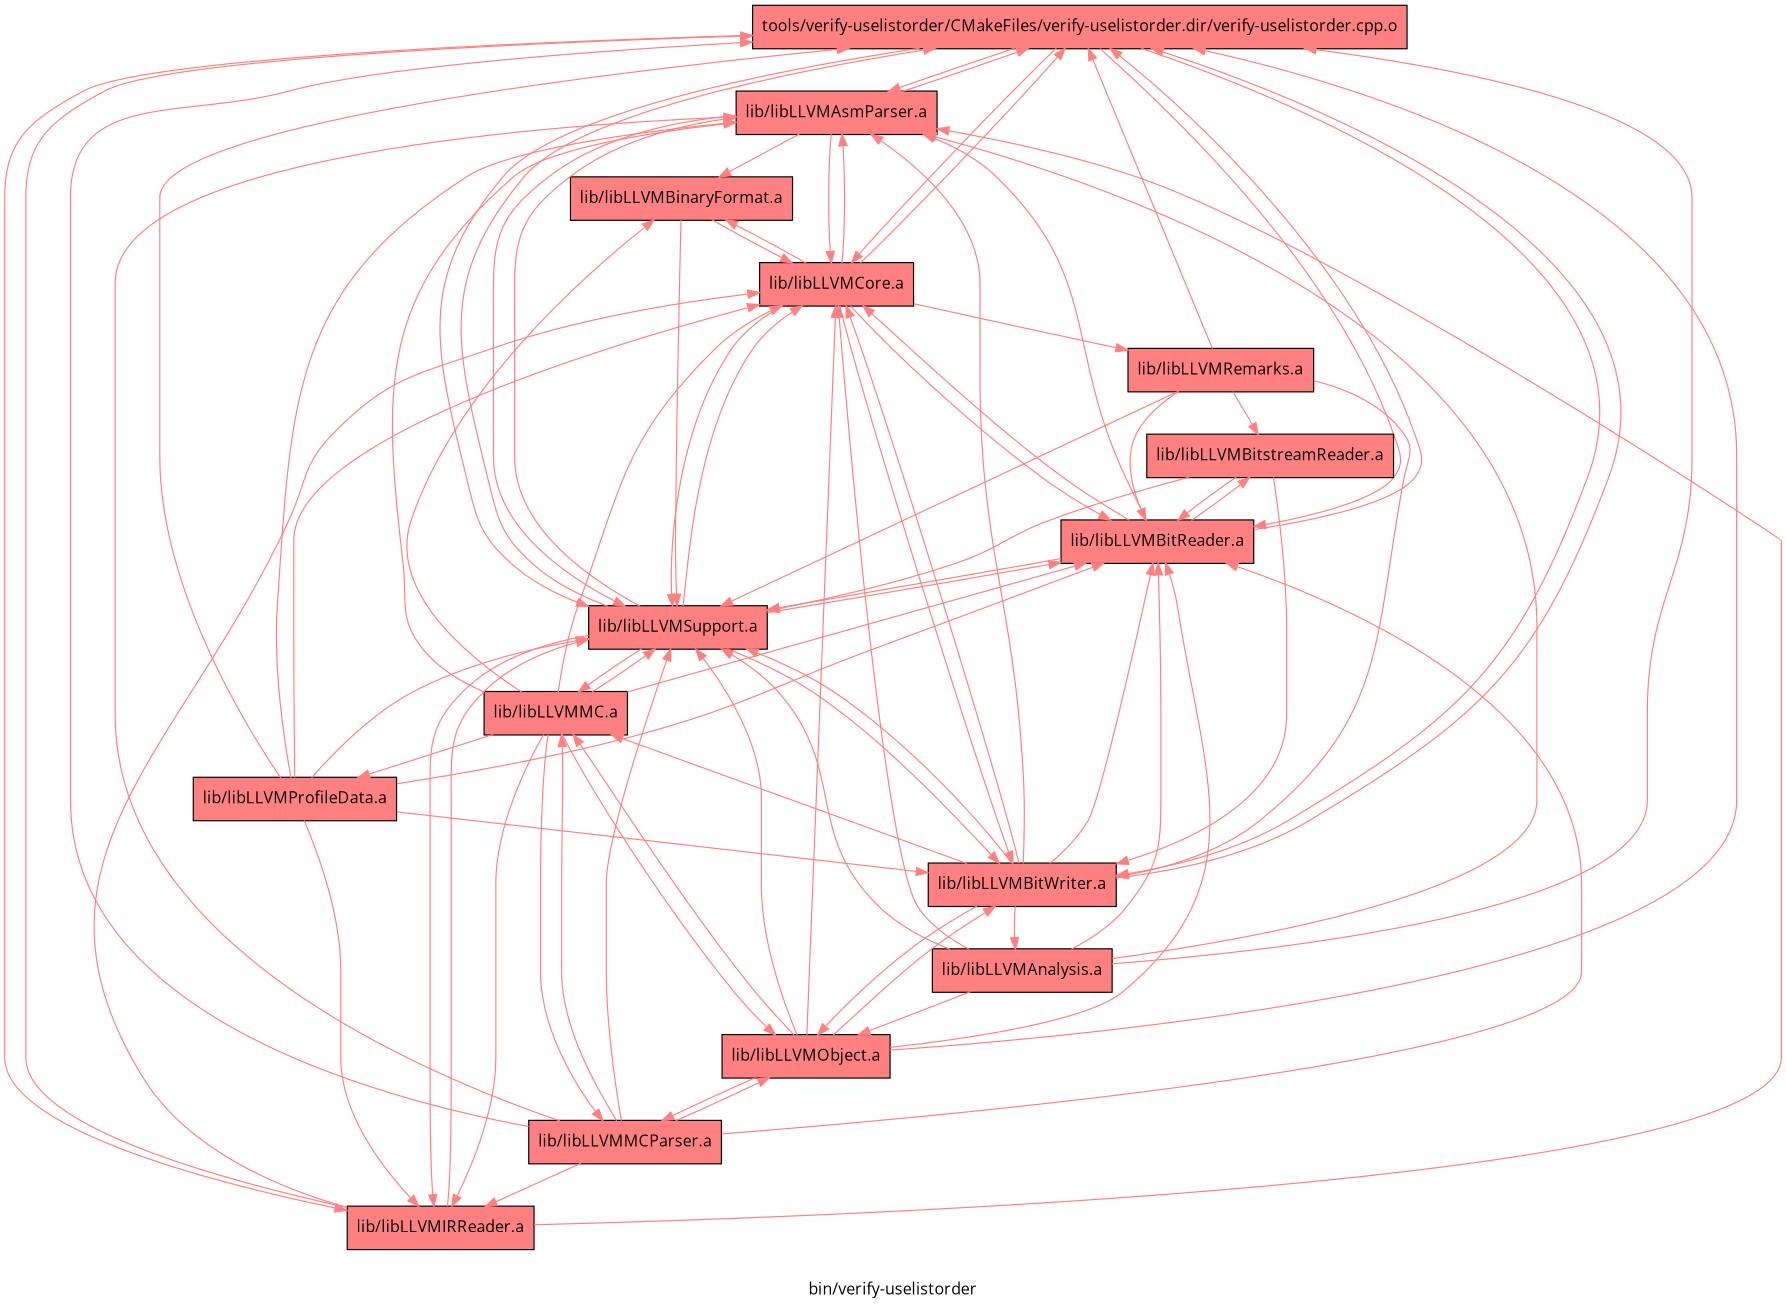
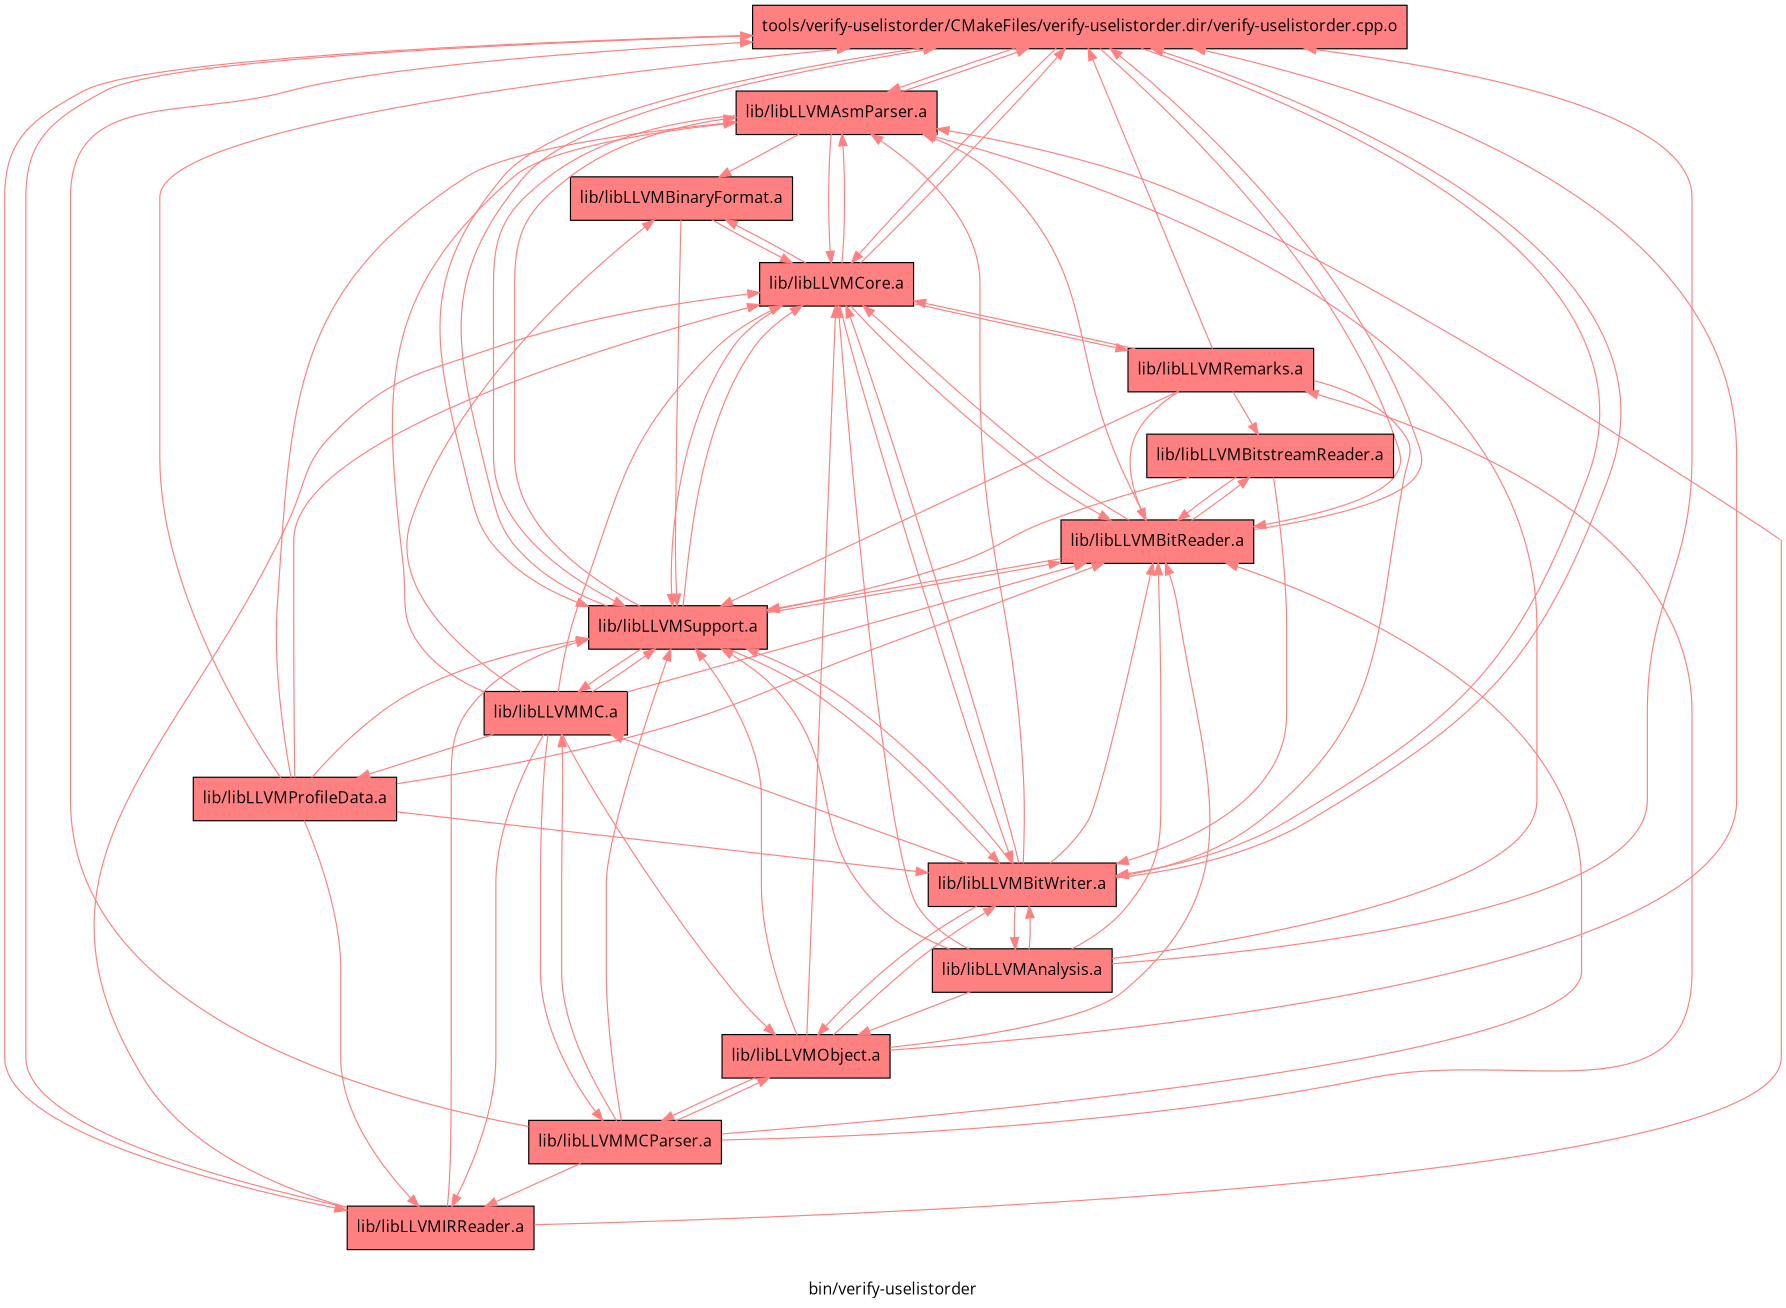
  digraph {
    fontname="Open Sans"
    label="bin/verify-uselistorder"
    node [fillcolor="1.000000 0.5 1" fontname="Open Sans" shape=record style=filled]
    edge [color="1.000000 0.5 1" fontname="Open Sans"]
    n1 [label="{tools/verify-uselistorder/CMakeFiles/verify-uselistorder.dir/verify-uselistorder.cpp.o}"]
    n2 [label="{lib/libLLVMAsmParser.a}"]
    n3 [label="{lib/libLLVMBitReader.a}"]
    n4 [label="{lib/libLLVMBitWriter.a}"]
    n5 [label="{lib/libLLVMCore.a}"]
    n6 [label="{lib/libLLVMIRReader.a}"]
    n7 [label="{lib/libLLVMSupport.a}"]
    n8 [label="{lib/libLLVMBinaryFormat.a}"]
    n9 [label="{lib/libLLVMBitstreamReader.a}"]
    n10 [label="{lib/libLLVMAnalysis.a}"]
    n11 [label="{lib/libLLVMObject.a}"]
    n12 [label="{lib/libLLVMMC.a}"]
    n13 [label="{lib/libLLVMRemarks.a}"]
    n14 [label="{lib/libLLVMMCParser.a}"]
    n15 [label="{lib/libLLVMProfileData.a}"]
    n1 -> n2
    n1 -> n3
    n1 -> n4
    n1 -> n5
    n1 -> n6
    n1 -> n7
    n2 -> n1
    n2 -> n5
    n2 -> n7
    n2 -> n8
    n3 -> n1
    n3 -> n2
    n3 -> n5
    n3 -> n7
    n3 -> n9
    n4 -> n1
    n4 -> n2
    n4 -> n3
    n4 -> n5
    n4 -> n7
    n4 -> n10
    n4 -> n11
    n4 -> n12
    n5 -> n1
    n5 -> n2
    n5 -> n3
    n5 -> n4
    n5 -> n7
    n5 -> n8
    n5 -> n13
    n6 -> n1
    n6 -> n2
    n6 -> n5
    n6 -> n7
    n7 -> n1
    n7 -> n2
    n7 -> n3
    n7 -> n4
    n7 -> n5
-   n7 -> n6
    n7 -> n12
    n8 -> n5
    n8 -> n7
    n9 -> n3
    n9 -> n4
    n9 -> n7
    n10 -> n1
    n10 -> n2
    n10 -> n3
+   n10 -> n4
    n10 -> n5
    n10 -> n7
    n10 -> n11
    n11 -> n1
    n11 -> n3
    n11 -> n4
    n11 -> n5
    n11 -> n7
-   n11 -> n12
    n11 -> n14
    n12 -> n2
    n12 -> n3
    n12 -> n5
    n12 -> n6
    n12 -> n7
    n12 -> n8
    n12 -> n11
    n12 -> n14
    n12 -> n15
    n13 -> n1
    n13 -> n3
    n13 -> n4
+   n13 -> n5
    n13 -> n7
    n13 -> n9
    n14 -> n1
-   n14 -> n2
+   n14 -> n13
    n14 -> n3
    n14 -> n6
    n14 -> n7
    n14 -> n11
    n14 -> n12
    n15 -> n1
    n15 -> n2
    n15 -> n3
    n15 -> n4
    n15 -> n5
    n15 -> n6
    n15 -> n7
  }
